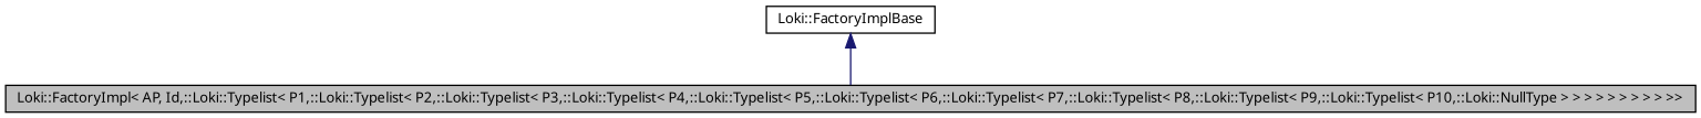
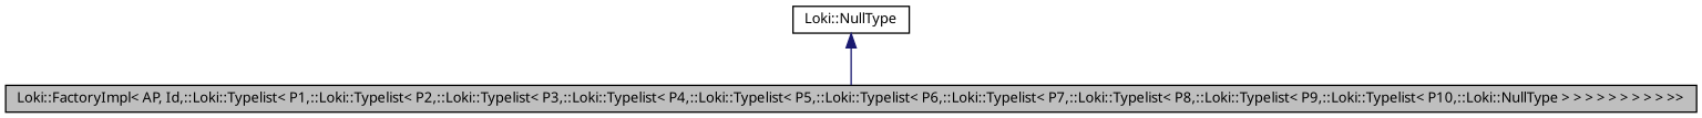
  digraph {
    node [color=black fontname="FreeSans.ttf" fontsize=10 shape=record]
    n1 [fillcolor=grey75 fontcolor=black height=0.2 label="Loki::FactoryImpl\< AP, Id,::Loki::Typelist\< P1,::Loki::Typelist\< P2,::Loki::Typelist\< P3,::Loki::Typelist\< P4,::Loki::Typelist\< P5,::Loki::Typelist\< P6,::Loki::Typelist\< P7,::Loki::Typelist\< P8,::Loki::Typelist\< P9,::Loki::Typelist\< P10,::Loki::NullType \> \> \> \> \> \> \> \> \> \>\>" style=filled width=0.4]
-   n2 [height=0.2 label="Loki::FactoryImplBase" width=0.4]
+   n2 [height=0.2 label="Loki::NullType" width=0.4]
    n2 -> n1 [color=midnightblue dir=back fontname="FreeSans.ttf" fontsize=10 labelfontname="FreeSans.ttf" labelfontsize=10 style=solid]
  }
